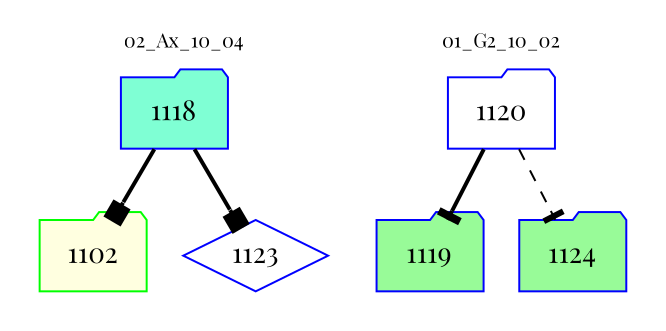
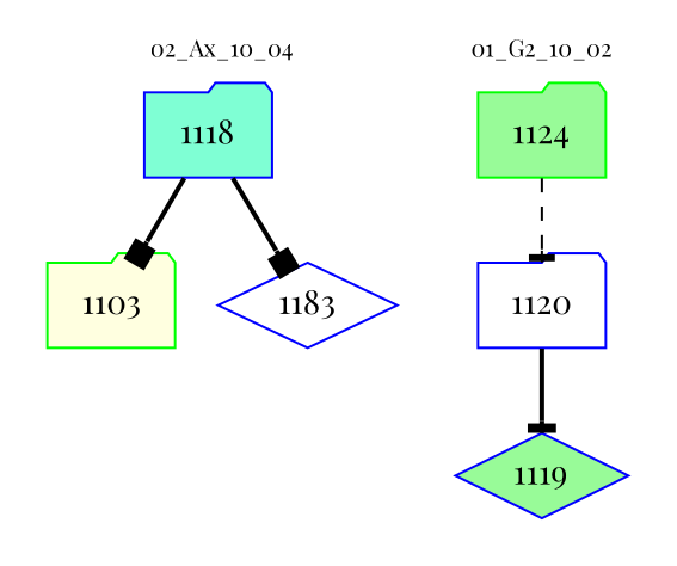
  digraph {
    fontname="Playfair Display"
    node [color=blue fillcolor=white fontname="Playfair Display" shape=folder style=filled]
    edge [arrowhead=box color=black fontname="Playfair Display" style=bold]
    n1 [fillcolor=aquamarine label=1118]
-   n2 [color=green fillcolor=lightyellow label=1102]
-   n3 [label=1123 shape=diamond]
+   n2 [color=green fillcolor=lightyellow label=1103]
+   n3 [label=1183 shape=diamond]
    n4 [label=1120]
-   n5 [fillcolor=palegreen label=1119]
-   n6 [fillcolor=palegreen label=1124]
+   n5 [fillcolor=palegreen label=1119 shape=diamond]
+   n6 [color=green fillcolor=palegreen label=1124]
    subgraph cluster_1 {
      color=white
      fontsize=10
      label="02_Ax_10_04"
      n1
      n2
      n3
    }
    subgraph cluster_2 {
      color=white
      fontsize=10
      label="01_G2_10_02"
      n4
      n5
      n6
    }
    n1 -> n2
    n1 -> n3
    n4 -> n5 [arrowhead=tee]
-   n4 -> n6 [arrowhead=tee style=dashed]
+   n6 -> n4 [arrowhead=tee style=dashed]
  }
